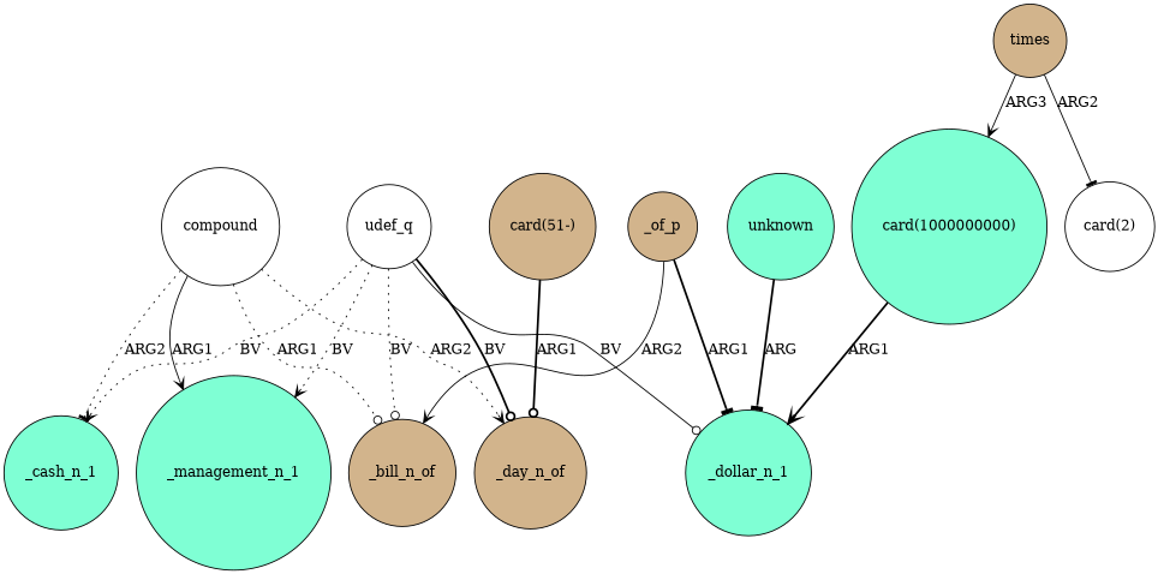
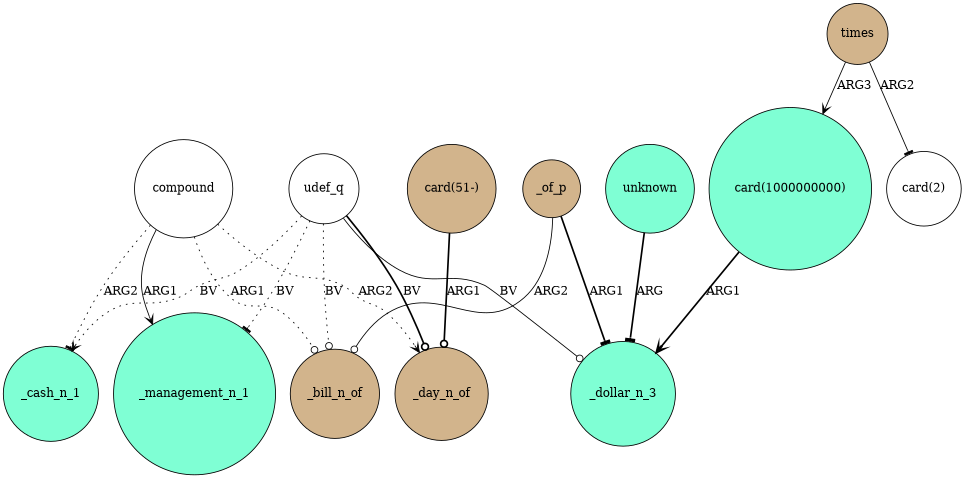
  digraph {
    node [fillcolor=aquamarine shape=circle style=filled]
    edge [arrowhead=vee style=dotted]
    udef_q [fillcolor=white]
    _cash_n_1
    _day_n_of [fillcolor=tan]
-   _dollar_n_1
+   _dollar_n_1 [label=_dollar_n_3]
    _bill_n_of [fillcolor=tan]
    _management_n_1
    compound [fillcolor=white]
    unknown
    _of_p [fillcolor=tan]
    "card(1000000000)"
    "card(51-)" [fillcolor=tan]
    times [fillcolor=tan]
    "card(2)" [fillcolor=white]
    udef_q -> _cash_n_1 [label=BV]
    udef_q -> _day_n_of [arrowhead=odot label=BV style=bold]
    udef_q -> _dollar_n_1 [arrowhead=odot label=BV style=solid]
    udef_q -> _bill_n_of [arrowhead=odot label=BV]
-   udef_q -> _management_n_1 [label=BV]
+   udef_q -> _management_n_1 [arrowhead=tee label=BV]
    compound -> _cash_n_1 [arrowhead=tee label=ARG2]
    compound -> _day_n_of [label=ARG2]
    compound -> _bill_n_of [arrowhead=odot label=ARG1]
    compound -> _management_n_1 [label=ARG1 style=solid]
    unknown -> _dollar_n_1 [arrowhead=tee label=ARG style=bold]
    _of_p -> _dollar_n_1 [arrowhead=tee label=ARG1 style=bold]
-   _of_p -> _bill_n_of [label=ARG2 style=solid]
+   _of_p -> _bill_n_of [arrowhead=odot label=ARG2 style=solid]
    "card(1000000000)" -> _dollar_n_1 [label=ARG1 style=bold]
    "card(51-)" -> _day_n_of [arrowhead=odot label=ARG1 style=bold]
    times -> "card(1000000000)" [label=ARG3 style=solid]
    times -> "card(2)" [arrowhead=tee label=ARG2 style=solid]
  }
